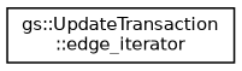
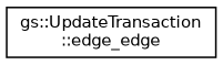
  digraph {
    rankdir=LR
-   n1 [color=black fillcolor=white fontname=Helvetica fontsize=10 height=0.2 label="gs::UpdateTransaction\l::edge_iterator" shape=record style=filled width=0.4]
+   n1 [color=black fillcolor=white fontname=Helvetica fontsize=10 height=0.2 label="gs::UpdateTransaction\l::edge_edge" shape=record style=filled width=0.4]
  }
